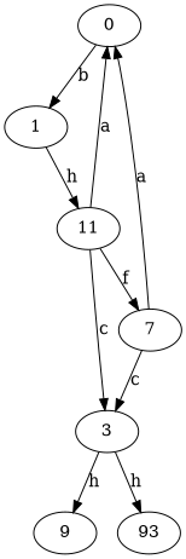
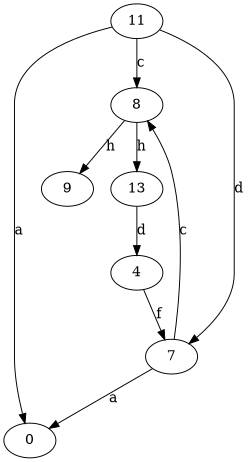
  strict digraph {
    0
-   1
    n3 [label=11]
-   3
+   3 [label=8]
    7
    9
-   13 [label=93]
-   0 -> 1 [label=b]
-   1 -> n3 [label=h]
+   13
+   4
    n3 -> 0 [label=a]
    n3 -> 3 [label=c]
-   n3 -> 7 [label=f]
+   n3 -> 7 [label=d]
    3 -> 9 [label=h]
    3 -> 13 [label=h]
    7 -> 0 [label=a]
    7 -> 3 [label=c]
+   13 -> 4 [label=d]
+   4 -> 7 [label=f]
  }
